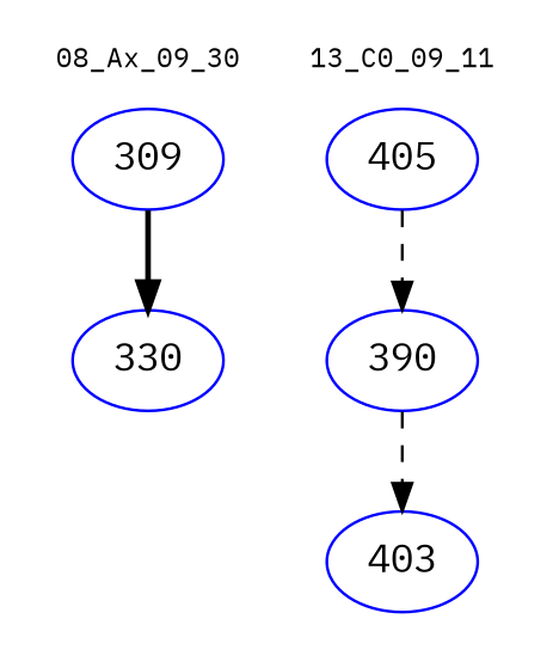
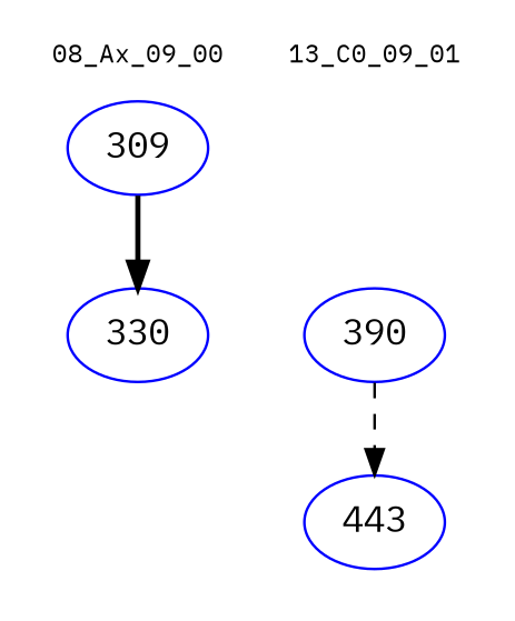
  digraph {
    fontname="IBM Plex Mono"
    node [color=blue fontname="IBM Plex Mono"]
    edge [color=black fontname="IBM Plex Mono" style=dashed]
    n1 [label=309]
    n2 [label=330]
-   n3 [label=405]
    n4 [label=390]
-   n5 [label=403]
+   n5 [label=443]
    subgraph cluster_1 {
      color=white
      fontsize=10
-     label="08_Ax_09_30"
+     label="08_Ax_09_00"
      n1
      n2
    }
    subgraph cluster_2 {
      color=white
      fontsize=10
-     label="13_C0_09_11"
-     n3
+     label="13_C0_09_01"
      n4
      n5
    }
    n1 -> n2 [style=bold]
-   n3 -> n4
    n4 -> n5
  }
